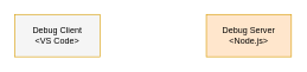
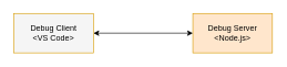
  <mxCell id="0" />
  <mxCell id="1" parent="0" />
  <mxCell id="2" value="Debug Client&lt;br&gt;&amp;lt;VS Code&amp;gt;" style="rounded=0;whiteSpace=wrap;html=1;fillColor=#f5f5f5;strokeColor=#d79b00;" parent="1" vertex="1"><mxGeometry x="20" y="20" width="120" height="60" as="geometry" /></mxCell>
  <mxCell id="3" value="Debug Server&lt;br&gt;&amp;lt;Node.js&amp;gt;" style="rounded=0;whiteSpace=wrap;html=1;fillColor=#ffe6cc;strokeColor=#d79b00;" vertex="1" parent="1"><mxGeometry x="290" y="20" width="120" height="60" as="geometry" /></mxCell>
+ <mxCell id="4" value="" style="endArrow=classic;startArrow=classic;html=1;rounded=0;exitX=1;exitY=0.5;exitDx=0;exitDy=0;entryX=0;entryY=0.5;entryDx=0;entryDy=0;" edge="1" parent="1" source="2" target="3"><mxGeometry width="50" height="50" relative="1" as="geometry"><mxPoint x="190" y="240" as="sourcePoint" /><mxPoint x="240" y="190" as="targetPoint" /></mxGeometry></mxCell>
